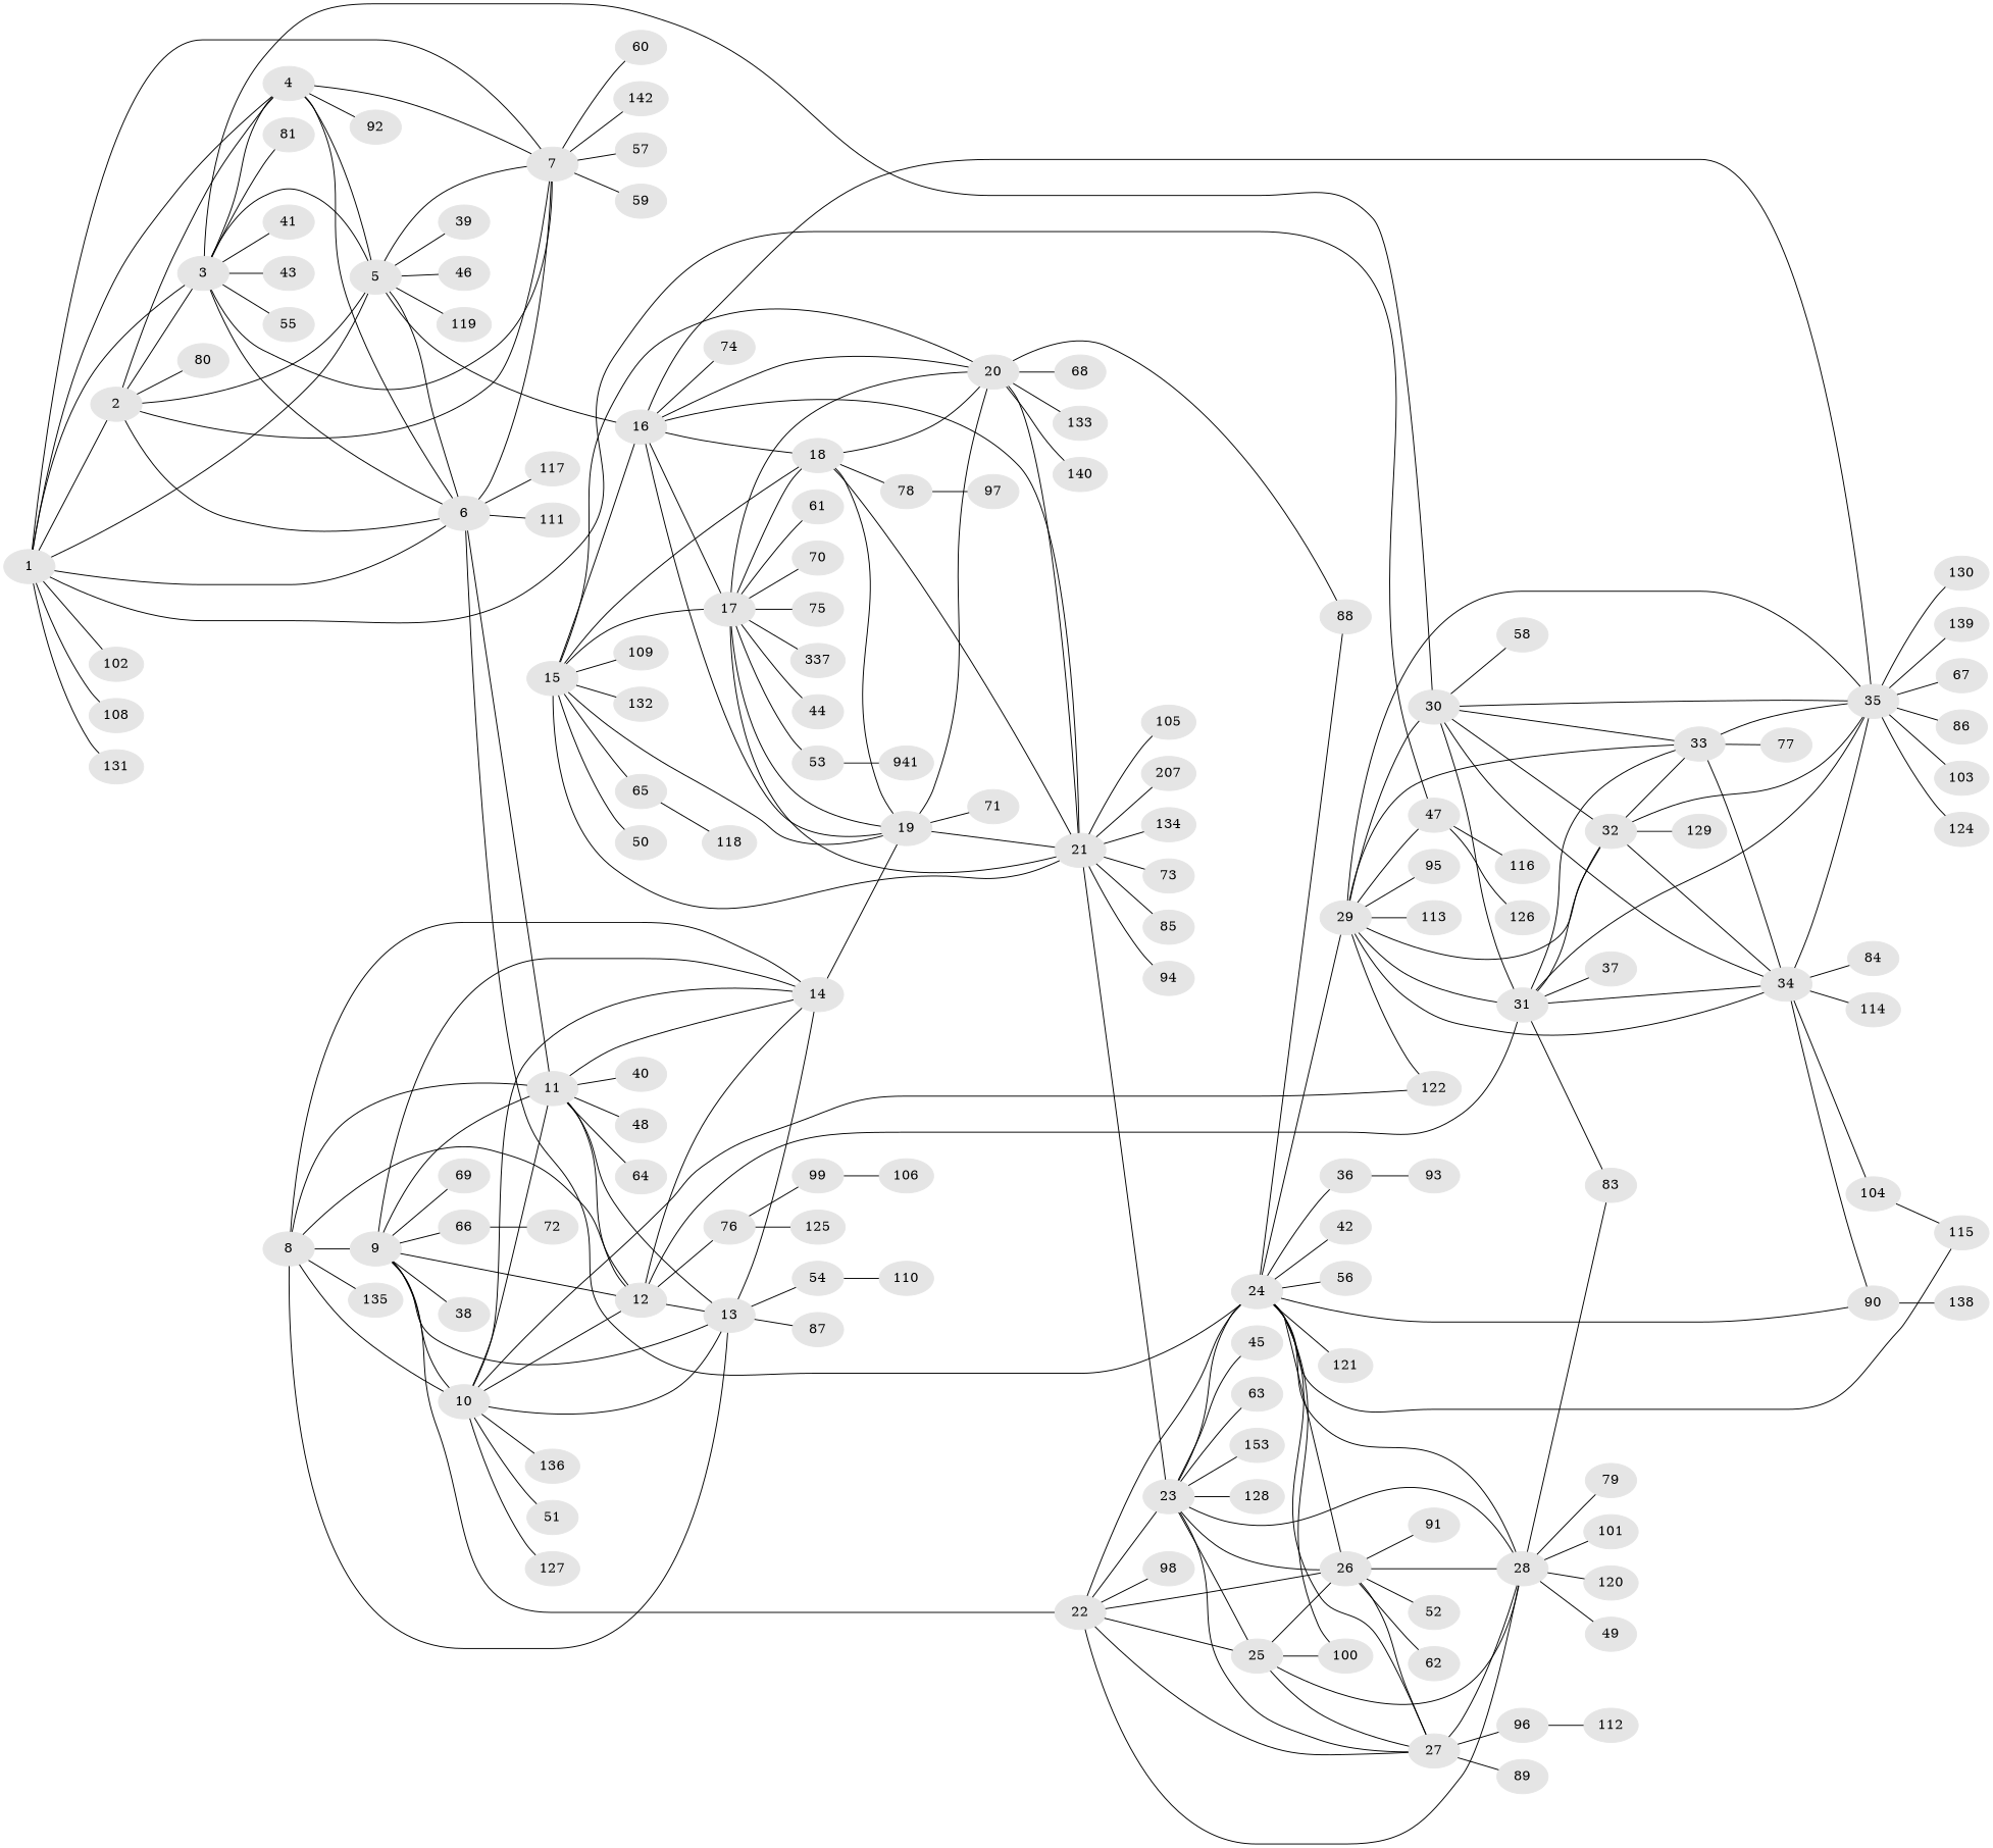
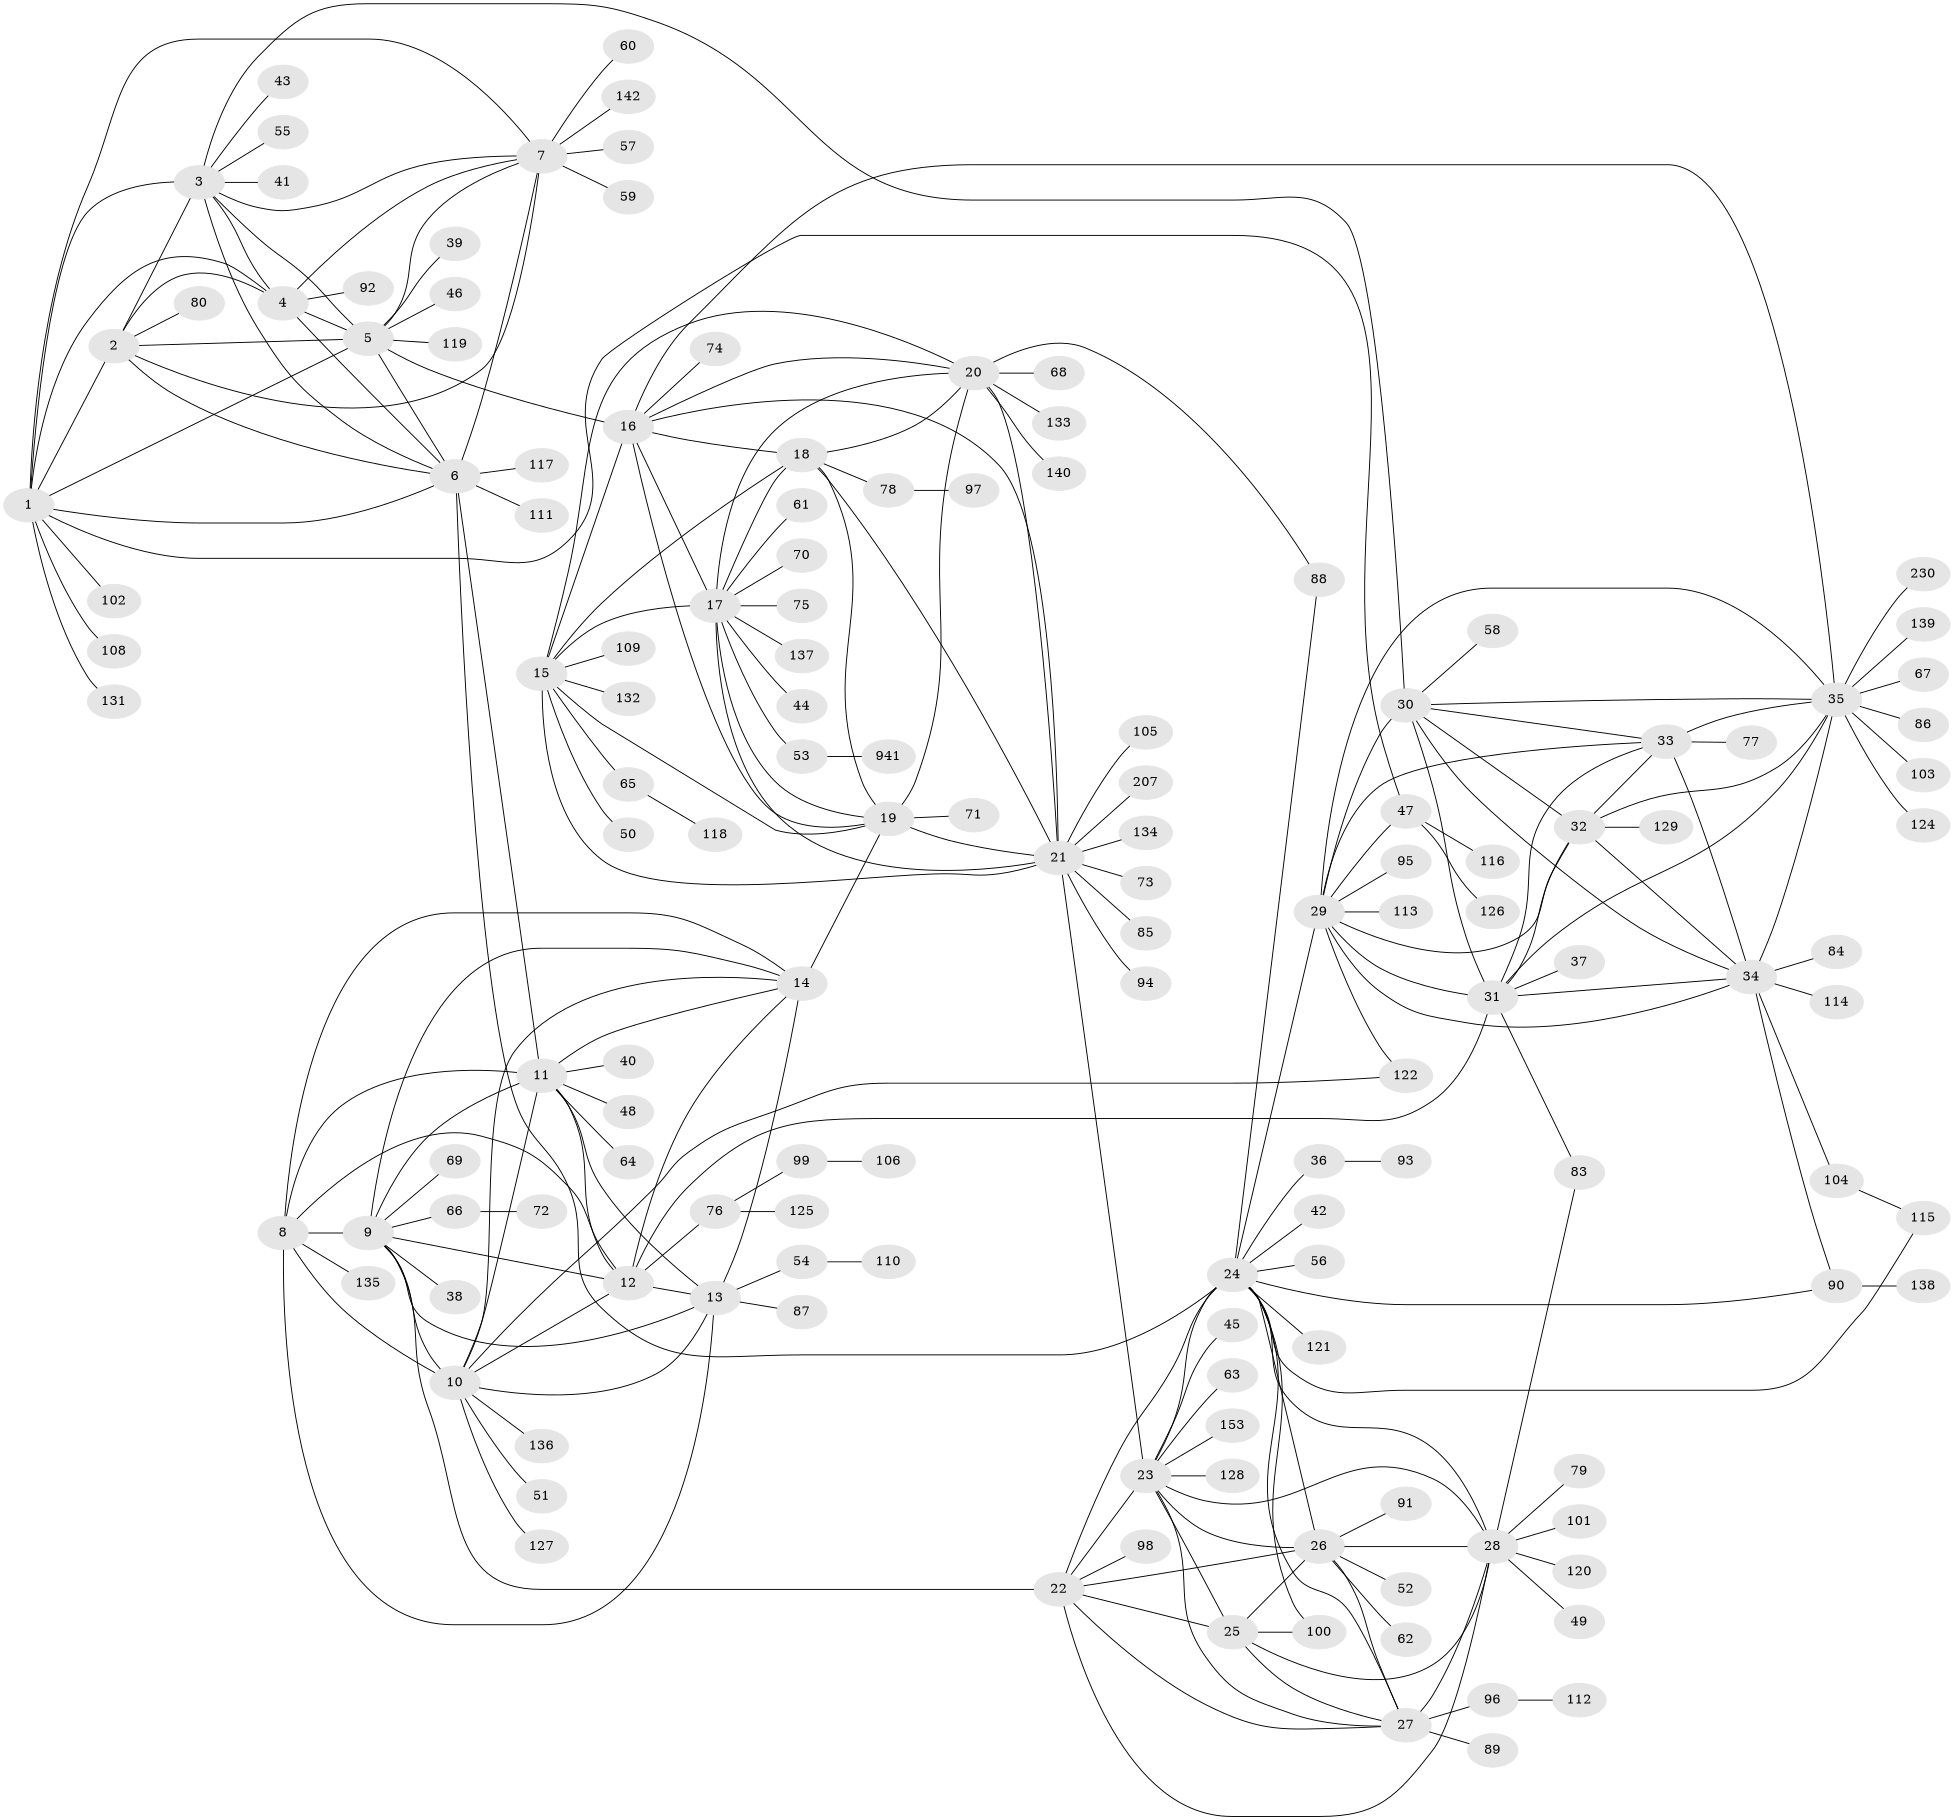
  graph {
    rankdir=LR
    node [color=gray90 style=filled]
    1
    2
    3
    4
    5
    6
    7
    47
    102
    108
    131
    80
    30
    41
    43
    55
-   81
    92
    16
    39
    46
    119
    11
    24
    111
    117
    57
    59
    60
    142
    116
    126
    31
    35
    32
    33
    34
    58
    19
    17
    18
    20
    21
    74
    12
    13
    14
    40
    48
    64
    88
    26
    27
    28
    29
    36
    42
    56
    90
    115
    121
    100
    8
    9
    10
    135
    22
    38
    66
    69
    51
    122
    127
    136
    76
    54
    87
    23
    25
    98
    72
    83
    37
    99
    125
    110
    71
    15
    50
    65
    109
    132
    44
    53
    61
    70
    75
-   137 [label=337]
+   137
    78
    68
    133
    140
    73
    85
    94
    105
    n107 [label=207]
    134
    118
    67
    86
    103
    124
-   130
+   130 [label=230]
    139
    n116 [label=941]
    97
    45
    63
    n120 [label=153]
    128
    52
    62
    91
    89
    96
    49
    79
    101
    120
    95
    113
    93
    138
    112
    129
    77
    84
    104
    114
    106
    1 -- 2
    1 -- 3
    1 -- 4
    1 -- 5
    1 -- 6
    1 -- 7
    1 -- 47
    1 -- 102
    1 -- 108
    1 -- 131
    2 -- 3
    2 -- 4
    2 -- 5
    2 -- 6
    2 -- 7
    2 -- 80
    3 -- 4
    3 -- 5
    3 -- 6
    3 -- 7
    3 -- 30
    3 -- 41
    3 -- 43
    3 -- 55
-   3 -- 81
    4 -- 5
    4 -- 6
    4 -- 7
    4 -- 92
    5 -- 6
    5 -- 7
    5 -- 16
    5 -- 39
    5 -- 46
    5 -- 119
    6 -- 7
    6 -- 11
    6 -- 24
    6 -- 111
    6 -- 117
    7 -- 57
    7 -- 59
    7 -- 60
    7 -- 142
    47 -- 116
    47 -- 126
    30 -- 31
    30 -- 35
    30 -- 32
    30 -- 33
    30 -- 34
    30 -- 58
    16 -- 35
    16 -- 19
    16 -- 17
    16 -- 18
    16 -- 20
    16 -- 21
    16 -- 74
    11 -- 12
    11 -- 13
    11 -- 14
    11 -- 40
    11 -- 48
    11 -- 64
    24 -- 88
    24 -- 26
    24 -- 27
    24 -- 28
    24 -- 29
    24 -- 36
    24 -- 42
    24 -- 56
    24 -- 90
    24 -- 115
    24 -- 121
    24 -- 100
    31 -- 35
    31 -- 32
    31 -- 33
    31 -- 34
    31 -- 83
    31 -- 37
    35 -- 67
    35 -- 86
    35 -- 103
    35 -- 124
    35 -- 130
    35 -- 139
    32 -- 35
    32 -- 33
    32 -- 34
    32 -- 129
    33 -- 35
    33 -- 34
    33 -- 77
    34 -- 35
    34 -- 90
    34 -- 84
    34 -- 104
    34 -- 114
    19 -- 20
    19 -- 21
    19 -- 71
    17 -- 19
    17 -- 18
    17 -- 20
    17 -- 21
    17 -- 44
    17 -- 53
    17 -- 61
    17 -- 70
    17 -- 75
    17 -- 137
    18 -- 19
    18 -- 20
    18 -- 21
    18 -- 78
    20 -- 21
    20 -- 88
    20 -- 68
    20 -- 133
    20 -- 140
    21 -- 23
    21 -- 73
    21 -- 85
    21 -- 94
    21 -- 105
    21 -- n107
    21 -- 134
    12 -- 31
    12 -- 13
    12 -- 14
    12 -- 76
    13 -- 14
    13 -- 54
    13 -- 87
    14 -- 19
    26 -- 27
    26 -- 28
    26 -- 52
    26 -- 62
    26 -- 91
    27 -- 28
    27 -- 89
    27 -- 96
    28 -- 83
    28 -- 49
    28 -- 79
    28 -- 101
    28 -- 120
    29 -- 47
    29 -- 30
    29 -- 31
    29 -- 35
    29 -- 32
    29 -- 33
    29 -- 34
    29 -- 122
    29 -- 95
    29 -- 113
    36 -- 93
    90 -- 138
    8 -- 11
    8 -- 12
    8 -- 13
    8 -- 14
    8 -- 9
    8 -- 10
    8 -- 135
    9 -- 11
    9 -- 12
    9 -- 13
    9 -- 14
    9 -- 10
    9 -- 22
    9 -- 38
    9 -- 66
    9 -- 69
    10 -- 11
    10 -- 12
    10 -- 13
    10 -- 14
    10 -- 51
    10 -- 122
    10 -- 127
    10 -- 136
    22 -- 24
    22 -- 26
    22 -- 27
    22 -- 28
    22 -- 23
    22 -- 25
    22 -- 98
    66 -- 72
    76 -- 99
    76 -- 125
    54 -- 110
    23 -- 24
    23 -- 26
    23 -- 27
    23 -- 28
    23 -- 25
    23 -- 45
    23 -- 63
    23 -- n120
    23 -- 128
    25 -- 26
    25 -- 27
    25 -- 28
    25 -- 100
    99 -- 106
    15 -- 16
    15 -- 19
    15 -- 17
    15 -- 18
    15 -- 20
    15 -- 21
    15 -- 50
    15 -- 65
    15 -- 109
    15 -- 132
    65 -- 118
    53 -- n116
    78 -- 97
    96 -- 112
    104 -- 115
  }
